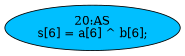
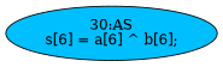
  strict digraph {
    rankdir=LR
-   n1 [ast="<pyverilog.vparser.ast.Assign object at 0x7f2c9edf8e90>" def_var="['s']" fillcolor=deepskyblue label="20:AS\ns[6] = a[6] ^ b[6];" statements="[]" style=filled typ=Assign use_var="['a', 'b']" color=black]
+   n1 [ast="<pyverilog.vparser.ast.Assign object at 0x7f2c9edf8e90>" def_var="['s']" fillcolor=deepskyblue label="30:AS\ns[6] = a[6] ^ b[6];" statements="[]" style=filled typ=Assign use_var="['a', 'b']" color=black]
  }
